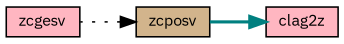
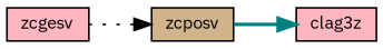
  digraph {
    fontname="IBM Plex Sans"
    rankdir=RL
    node [color=black fillcolor=lightpink fontname="IBM Plex Sans" fontsize=10 shape=record style=filled]
    edge [dir=back fontname="IBM Plex Sans" fontsize=10 labelfontname=Helvetica labelfontsize=10]
-   n1 [fontcolor=black height=0.2 label=clag2z width=0.4]
+   n1 [fontcolor=black height=0.2 label=clag3z width=0.4]
    n2 [fillcolor=tan height=0.2 label=zcposv width=0.4]
    n3 [height=0.2 label=zcgesv width=0.4]
    n1 -> n2 [color=teal style=bold]
    n2 -> n3 [color=black style=dotted]
  }
